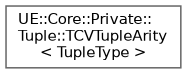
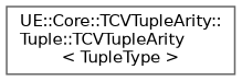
  digraph {
    rankdir=LR
-   n1 [color=grey40 fillcolor=white fontname=Helvetica fontsize=10 height=0.2 label="UE::Core::Private::\lTuple::TCVTupleArity\l\< TupleType \>" shape=box style=filled width=0.4]
+   n1 [color=grey40 fillcolor=white fontname=Helvetica fontsize=10 height=0.2 label="UE::Core::TCVTupleArity::\lTuple::TCVTupleArity\l\< TupleType \>" shape=box style=filled width=0.4]
  }
